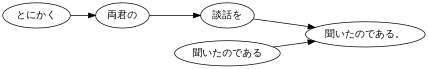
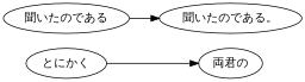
  digraph {
    fontname="Comic Neue"
    rankdir=LR
    node [fontname="Comic Neue"]
    edge [fontname="Comic Neue"]
    n1 [label="とにかく"]
    n2 [label="両君の"]
    n3 [label="聞いたのである。"]
    n4 [label="聞いたのである"]
-   n5 [label="談話を"]
    n1 -> n2
-   n2 -> n5
    n4 -> n3
-   n5 -> n3
  }
